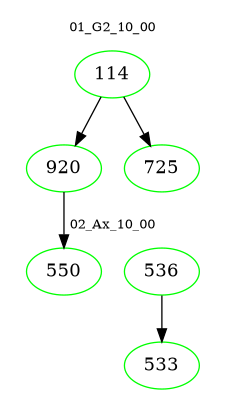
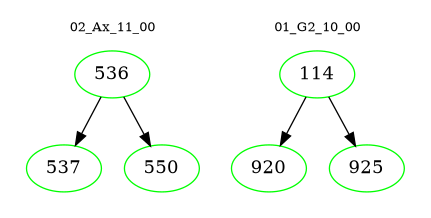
  digraph {
    node [color=green]
    edge [color=black]
    n1 [label=536]
-   n2 [label=533]
+   n2 [label=537]
    n3 [label=550]
    n4 [label=114]
    n5 [label=920]
-   n6 [label=725]
+   n6 [label=925]
    subgraph cluster_1 {
      color=white
      fontsize=10
-     label="02_Ax_10_00"
+     label="02_Ax_11_00"
      n1
      n2
      n3
    }
    subgraph cluster_2 {
      color=white
      fontsize=10
      label="01_G2_10_00"
      n4
      n5
      n6
    }
    n1 -> n2
-   n5 -> n3
+   n1 -> n3
    n4 -> n5
    n4 -> n6
  }
